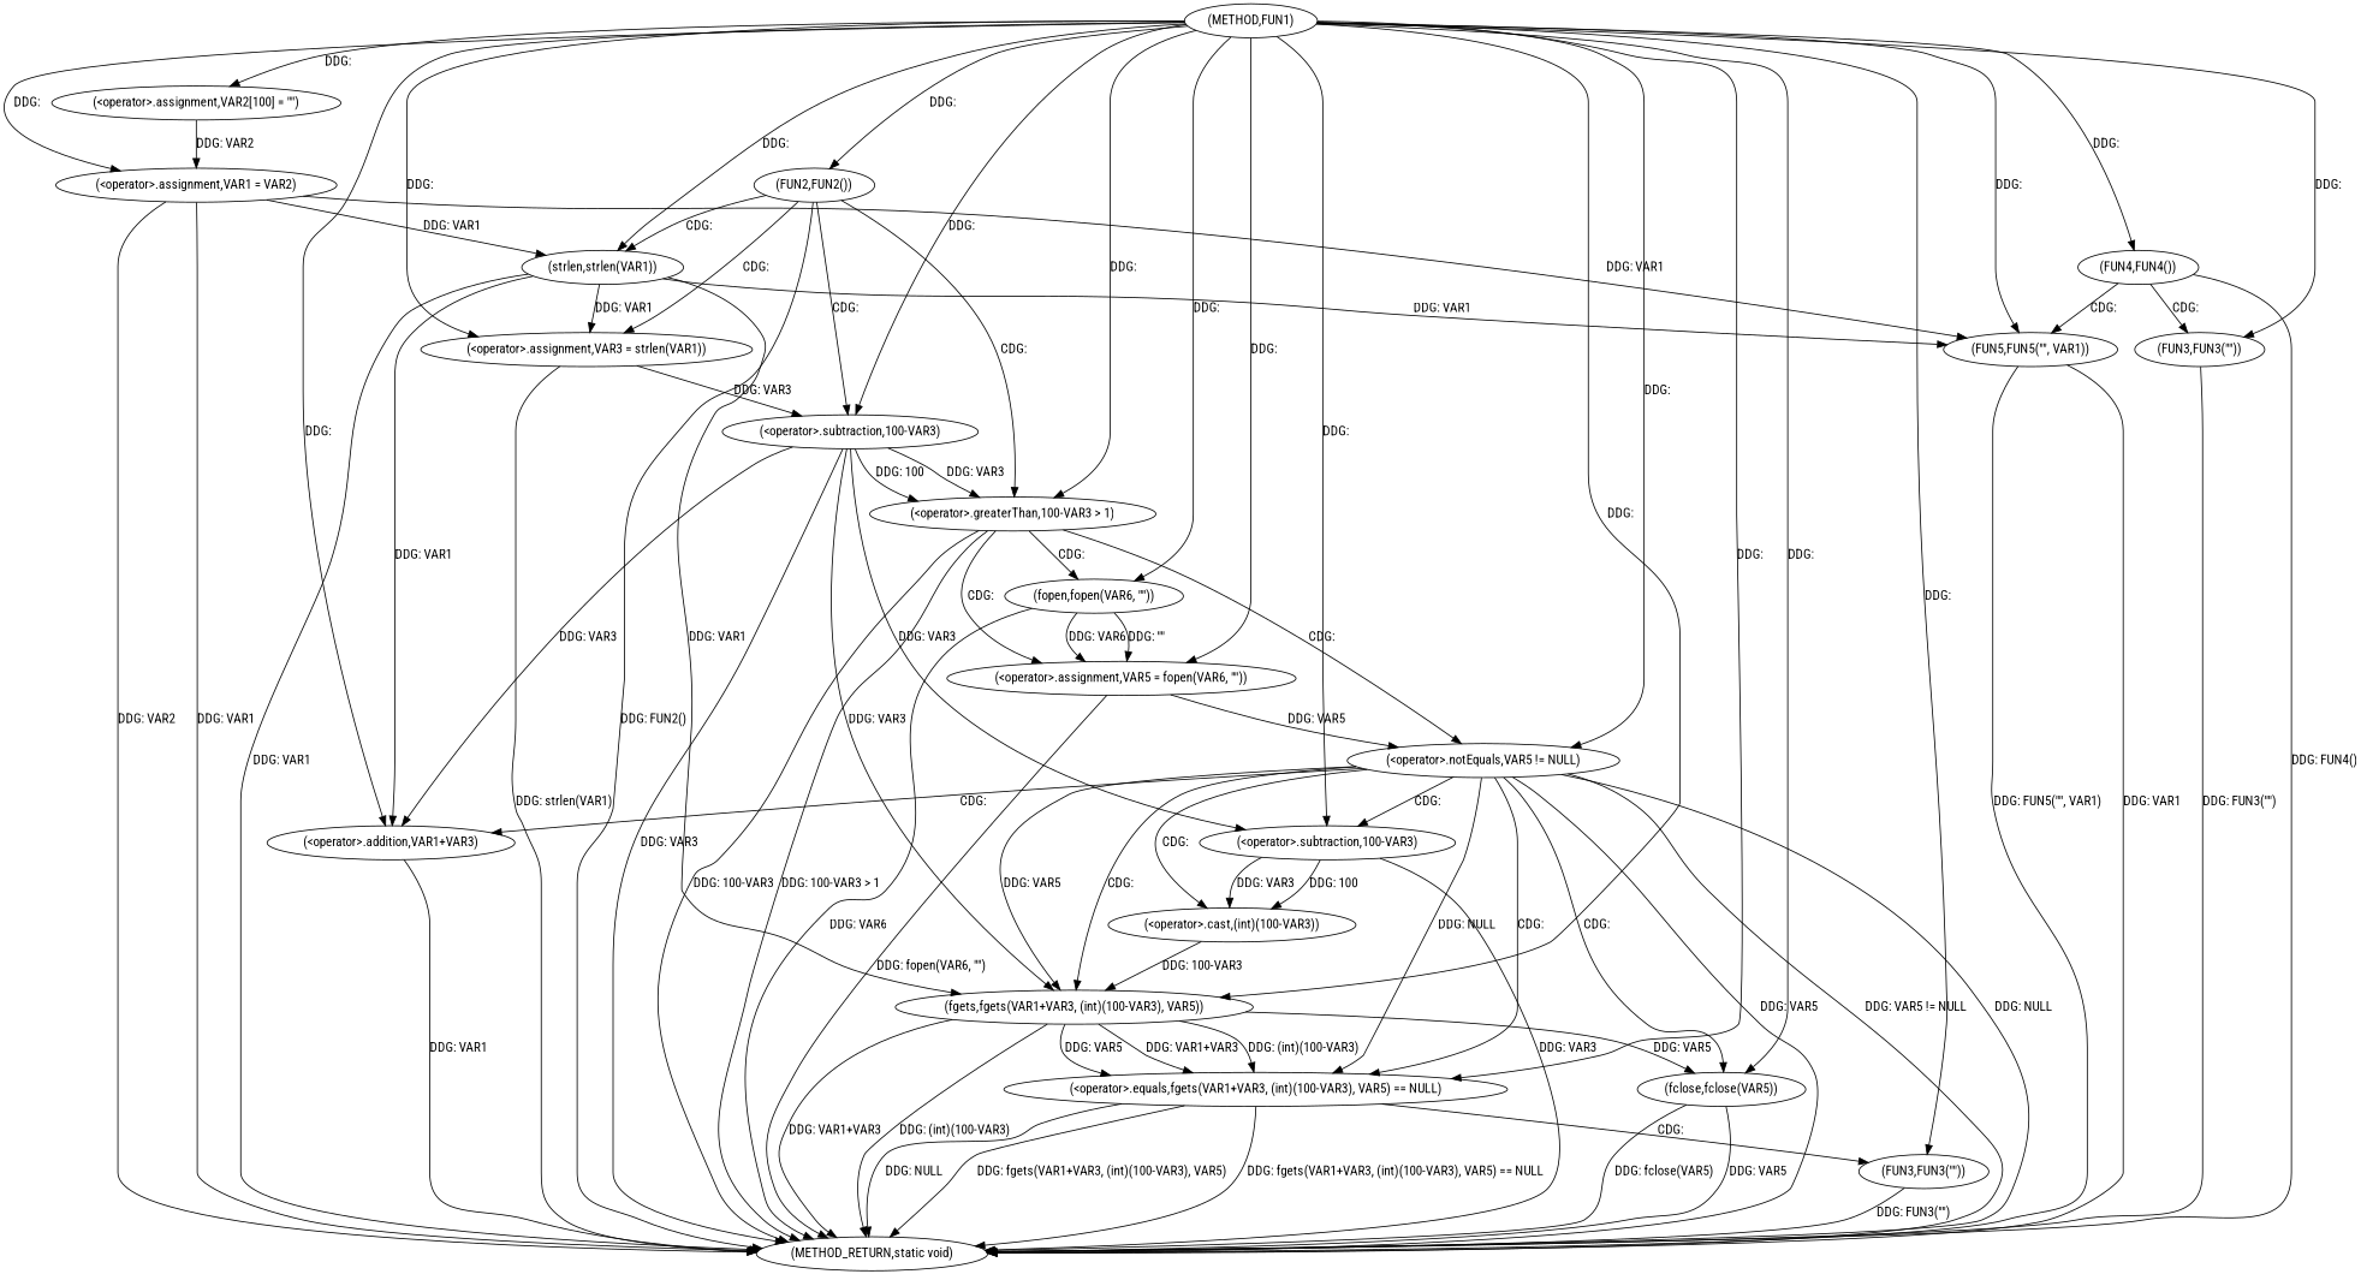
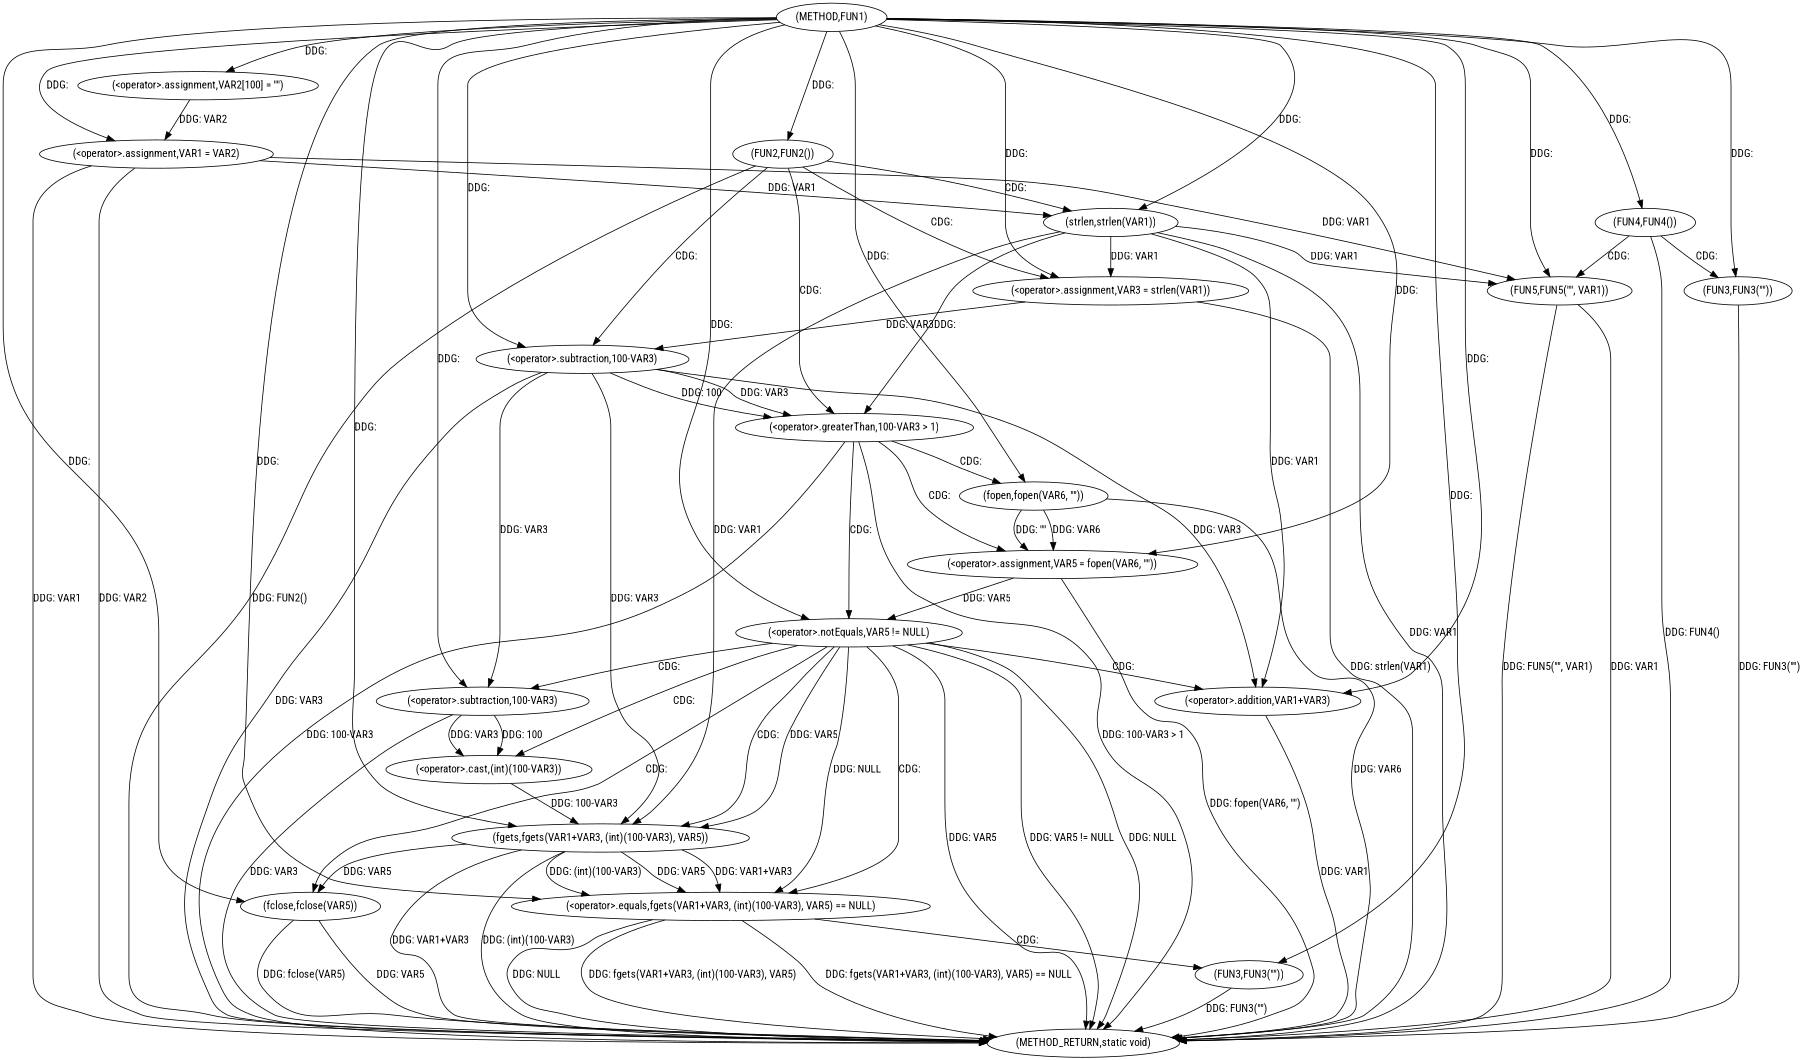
  digraph {
    fontname="Roboto Condensed"
    node [fontname="Roboto Condensed"]
    edge [fontname="Roboto Condensed"]
    n1 [label="(METHOD,FUN1)"]
    n2 [label="(<operator>.assignment,VAR2[100] = \"\")"]
    n3 [label="(<operator>.assignment,VAR1 = VAR2)"]
    n4 [label="(FUN2,FUN2())"]
    n5 [label="(<operator>.assignment,VAR3 = strlen(VAR1))"]
    n6 [label="(strlen,strlen(VAR1))"]
    n7 [label="(<operator>.greaterThan,100-VAR3 > 1)"]
    n8 [label="(<operator>.subtraction,100-VAR3)"]
    n9 [label="(<operator>.assignment,VAR5 = fopen(VAR6, \"\"))"]
    n10 [label="(fopen,fopen(VAR6, \"\"))"]
    n11 [label="(<operator>.notEquals,VAR5 != NULL)"]
    n12 [label="(<operator>.equals,fgets(VAR1+VAR3, (int)(100-VAR3), VAR5) == NULL)"]
    n13 [label="(fgets,fgets(VAR1+VAR3, (int)(100-VAR3), VAR5))"]
    n14 [label="(<operator>.addition,VAR1+VAR3)"]
    n15 [label="(<operator>.subtraction,100-VAR3)"]
    n16 [label="(FUN3,FUN3(\"\"))"]
    n17 [label="(fclose,fclose(VAR5))"]
    n18 [label="(FUN4,FUN4())"]
    n19 [label="(FUN3,FUN3(\"\"))"]
    n20 [label="(FUN5,FUN5(\"\", VAR1))"]
    n21 [label="(METHOD_RETURN,static void)"]
    n22 [label="(<operator>.cast,(int)(100-VAR3))"]
    n1 -> n2 [label="DDG: "]
    n1 -> n3 [label="DDG: "]
    n1 -> n4 [label="DDG: "]
    n1 -> n5 [label="DDG: "]
    n1 -> n6 [label="DDG: "]
-   n1 -> n7 [label="DDG: "]
+   n6 -> n7 [label="DDG: "]
    n1 -> n8 [label="DDG: "]
    n1 -> n9 [label="DDG: "]
    n1 -> n10 [label="DDG: "]
    n1 -> n11 [label="DDG: "]
    n1 -> n12 [label="DDG: "]
    n1 -> n13 [label="DDG: "]
    n1 -> n14 [label="DDG: "]
    n1 -> n15 [label="DDG: "]
    n1 -> n16 [label="DDG: "]
    n1 -> n17 [label="DDG: "]
    n1 -> n18 [label="DDG: "]
    n1 -> n19 [label="DDG: "]
    n1 -> n20 [label="DDG: "]
    n2 -> n3 [label="DDG: VAR2"]
    n3 -> n6 [label="DDG: VAR1"]
    n3 -> n20 [label="DDG: VAR1"]
    n3 -> n21 [label="DDG: VAR1"]
    n3 -> n21 [label="DDG: VAR2"]
    n4 -> n5 [label="CDG: "]
    n4 -> n6 [label="CDG: "]
    n4 -> n7 [label="CDG: "]
    n4 -> n8 [label="CDG: "]
    n4 -> n21 [label="DDG: FUN2()"]
    n5 -> n8 [label="DDG: VAR3"]
    n5 -> n21 [label="DDG: strlen(VAR1)"]
    n6 -> n5 [label="DDG: VAR1"]
    n6 -> n13 [label="DDG: VAR1"]
    n6 -> n14 [label="DDG: VAR1"]
    n6 -> n20 [label="DDG: VAR1"]
    n6 -> n21 [label="DDG: VAR1"]
    n7 -> n9 [label="CDG: "]
    n7 -> n10 [label="CDG: "]
    n7 -> n11 [label="CDG: "]
    n7 -> n21 [label="DDG: 100-VAR3 > 1"]
    n7 -> n21 [label="DDG: 100-VAR3"]
    n8 -> n7 [label="DDG: 100"]
    n8 -> n7 [label="DDG: VAR3"]
    n8 -> n13 [label="DDG: VAR3"]
    n8 -> n14 [label="DDG: VAR3"]
    n8 -> n15 [label="DDG: VAR3"]
    n8 -> n21 [label="DDG: VAR3"]
    n9 -> n11 [label="DDG: VAR5"]
    n9 -> n21 [label="DDG: fopen(VAR6, \"\")"]
    n10 -> n9 [label="DDG: VAR6"]
    n10 -> n9 [label="DDG: \"\""]
    n10 -> n21 [label="DDG: VAR6"]
    n11 -> n12 [label="DDG: NULL"]
    n11 -> n12 [label="CDG: "]
    n11 -> n13 [label="DDG: VAR5"]
    n11 -> n13 [label="CDG: "]
    n11 -> n14 [label="CDG: "]
    n11 -> n15 [label="CDG: "]
    n11 -> n17 [label="CDG: "]
    n11 -> n21 [label="DDG: VAR5 != NULL"]
    n11 -> n21 [label="DDG: NULL"]
    n11 -> n21 [label="DDG: VAR5"]
    n11 -> n22 [label="CDG: "]
    n12 -> n16 [label="CDG: "]
    n12 -> n21 [label="DDG: NULL"]
    n12 -> n21 [label="DDG: fgets(VAR1+VAR3, (int)(100-VAR3), VAR5)"]
    n12 -> n21 [label="DDG: fgets(VAR1+VAR3, (int)(100-VAR3), VAR5) == NULL"]
    n13 -> n12 [label="DDG: VAR1+VAR3"]
    n13 -> n12 [label="DDG: (int)(100-VAR3)"]
    n13 -> n12 [label="DDG: VAR5"]
    n13 -> n17 [label="DDG: VAR5"]
    n13 -> n21 [label="DDG: VAR1+VAR3"]
    n13 -> n21 [label="DDG: (int)(100-VAR3)"]
    n14 -> n21 [label="DDG: VAR1"]
    n15 -> n21 [label="DDG: VAR3"]
    n15 -> n22 [label="DDG: 100"]
    n15 -> n22 [label="DDG: VAR3"]
    n16 -> n21 [label="DDG: FUN3(\"\")"]
    n17 -> n21 [label="DDG: VAR5"]
    n17 -> n21 [label="DDG: fclose(VAR5)"]
    n18 -> n19 [label="CDG: "]
    n18 -> n20 [label="CDG: "]
    n18 -> n21 [label="DDG: FUN4()"]
    n19 -> n21 [label="DDG: FUN3(\"\")"]
    n20 -> n21 [label="DDG: FUN5(\"\", VAR1)"]
    n20 -> n21 [label="DDG: VAR1"]
    n22 -> n13 [label="DDG: 100-VAR3"]
  }
